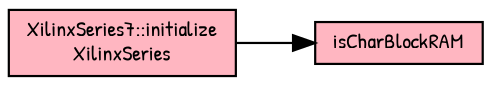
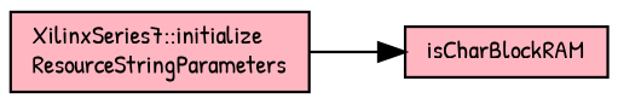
  digraph {
    rankdir=RL
    fontname="Patrick Hand"
    node [color=black fillcolor=lightpink fontname="Patrick Hand" fontsize=10 shape=record style=filled]
    n1 [fontcolor=black height=0.2 label=isCharBlockRAM width=0.4]
-   n2 [height=0.2 label="XilinxSeries7::initialize\lXilinxSeries" width=0.4]
+   n2 [height=0.2 label="XilinxSeries7::initialize\lResourceStringParameters" width=0.4]
    n1 -> n2 [color=black dir=back fontname="Patrick Hand" fontsize=10 labelfontname=Helvetica labelfontsize=10 style=solid]
  }
